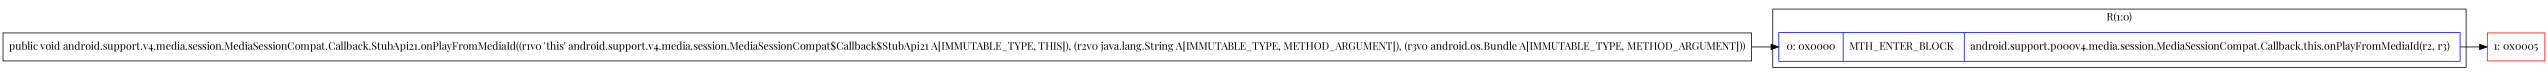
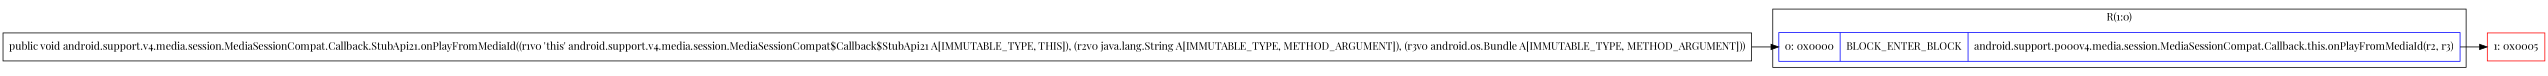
  digraph {
    rankdir=LR
    fontname="Playfair Display"
    node [shape=record fontname="Playfair Display"]
    edge [fontname="Playfair Display"]
-   n1 [color=blue label="{0\:\ 0x0000|MTH_ENTER_BLOCK\l|android.support.p000v4.media.session.MediaSessionCompat.Callback.this.onPlayFromMediaId(r2, r3)\l}"]
+   n1 [color=blue label="{0\:\ 0x0000|BLOCK_ENTER_BLOCK\l|android.support.p000v4.media.session.MediaSessionCompat.Callback.this.onPlayFromMediaId(r2, r3)\l}"]
    n2 [color=red label="{1\:\ 0x0005}"]
    n3 [label="{public void android.support.v4.media.session.MediaSessionCompat.Callback.StubApi21.onPlayFromMediaId((r1v0 'this' android.support.v4.media.session.MediaSessionCompat$Callback$StubApi21 A[IMMUTABLE_TYPE, THIS]), (r2v0 java.lang.String A[IMMUTABLE_TYPE, METHOD_ARGUMENT]), (r3v0 android.os.Bundle A[IMMUTABLE_TYPE, METHOD_ARGUMENT])) }"]
    subgraph cluster_1 {
      label="R(1:0)"
      n1
    }
    n1 -> n2
    n3 -> n1
  }
